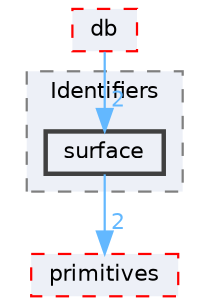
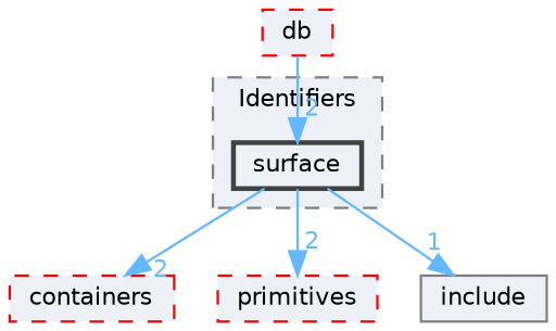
  digraph {
    compound=true
    node [color=red fillcolor="#edf0f7" fontname=Helvetica fontsize=10 shape=box style="filled,dashed"]
    edge [color=steelblue1 fontcolor=steelblue1 fontname=Helvetica fontsize=10 headlabel=2 labeldistance=1.5 labelfontname=Helvetica labelfontsize=10]
    n1 [color=grey25 height=0.2 label=surface style="filled,bold" width=0.4]
+   n2 [height=0.2 label=containers width=0.4]
    n3 [height=0.2 label=primitives width=0.4]
+   n4 [color=grey50 height=0.2 label=include style=filled width=0.4]
    n5 [height=0.2 label=db width=0.4]
    subgraph cluster_1 {
      bgcolor="#edf0f7"
      fontname=Helvetica
      fontsize=10
      label=Identifiers
      pencolor=grey50
      style="filled,dashed"
      n1
    }
+   n1 -> n2
    n1 -> n3
+   n1 -> n4 [headlabel=1]
    n5 -> n1
  }
